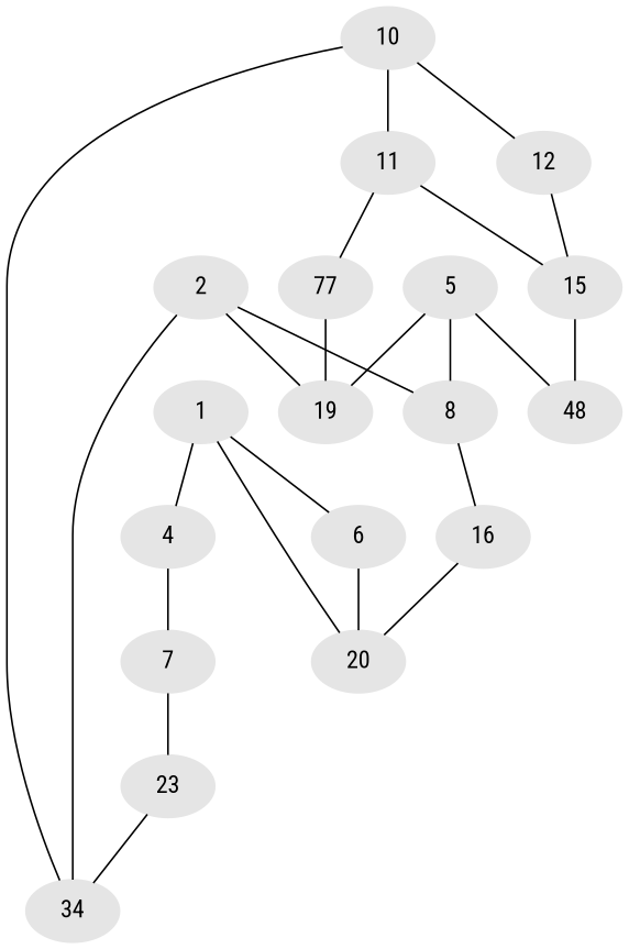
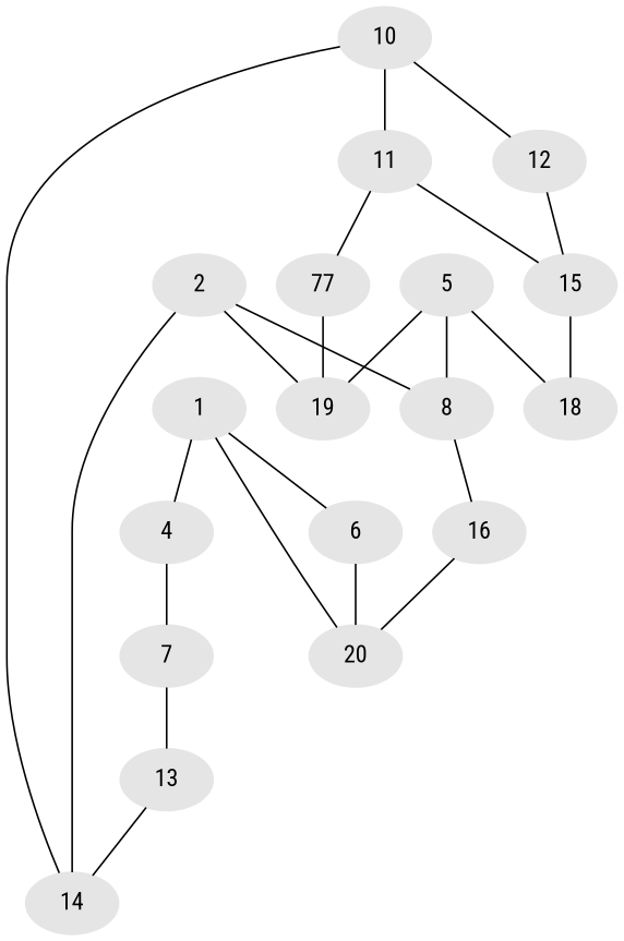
  graph {
    fontname="Roboto Condensed"
    node [color=gray90 fontname="Roboto Condensed" style=filled]
    edge [fontname="Roboto Condensed"]
    1
    4
    6
    20
    7
    2
    8
-   14 [label=34]
+   14
    19
    16
    12
    15
    n13 [label=77]
-   13 [label=23]
+   13
    5
-   18 [label=48]
+   18
    10
    11
    1 -- 4
    1 -- 6
    1 -- 20
    4 -- 7
    6 -- 20
    7 -- 13
    2 -- 8
    2 -- 14
    2 -- 19
    8 -- 16
    16 -- 20
    12 -- 15
    15 -- 18
    n13 -- 19
    13 -- 14
    5 -- 8
    5 -- 19
    5 -- 18
    10 -- 14
    10 -- 12
    10 -- 11
    11 -- 15
    11 -- n13
  }
